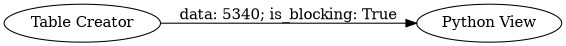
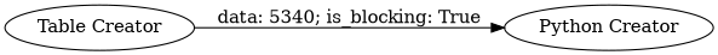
  digraph {
    rankdir=LR
-   n1 [label="Python View"]
+   n1 [label="Python Creator"]
    n2 [label="Table Creator"]
    n2 -> n1 [label="data: 5340; is_blocking: True"]
  }
